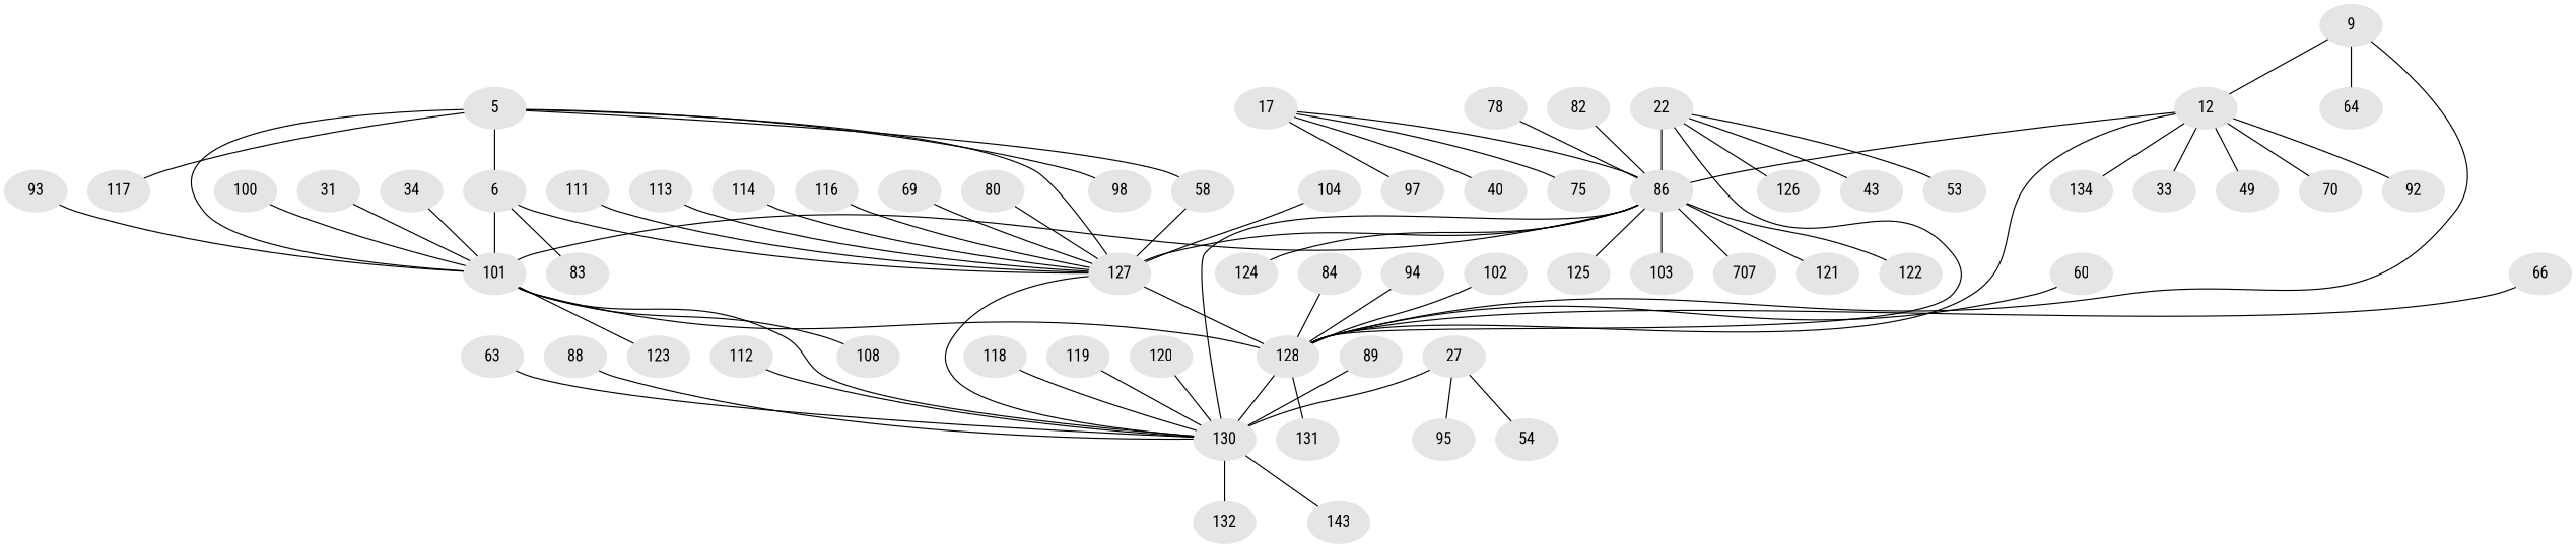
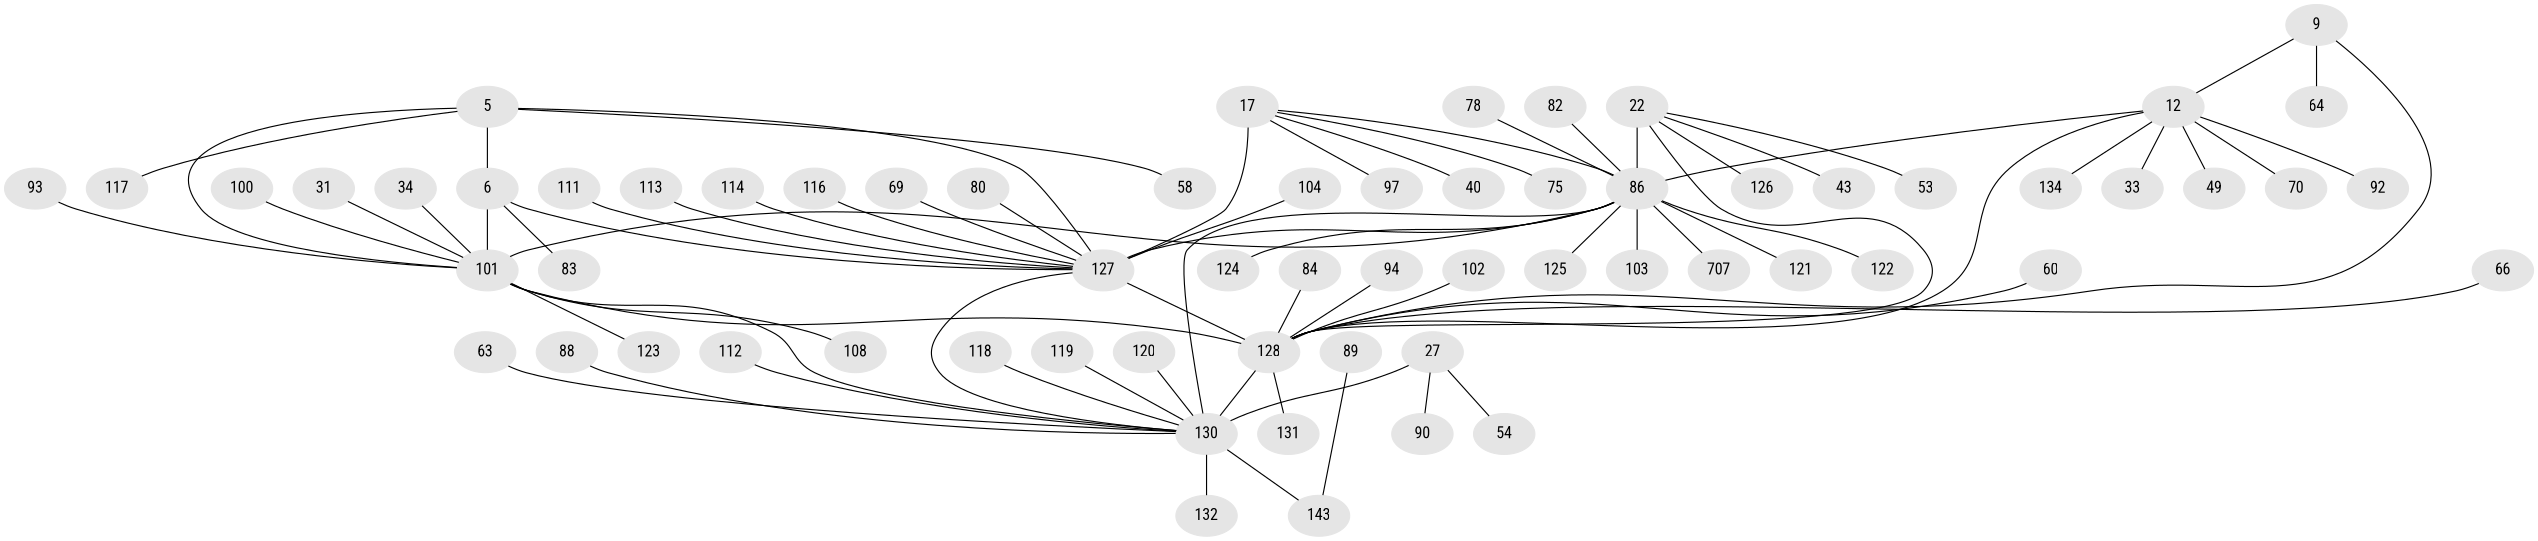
  graph {
    fontname="Roboto Condensed"
    node [color=gray90 fontname="Roboto Condensed" style=filled]
    edge [fontname="Roboto Condensed"]
    5 [super="+4"]
    6 [super="+3"]
    58
-   98
    101 [super="+95+2"]
    117
    127 [super="+67+48+62+77+91+105+18"]
    83
    128 [super="+79+11+46+55"]
    130 [super="+30+99+32+129+36+38+45+61"]
    108 [super="+81"]
    123 [super="+73"]
    9 [super="+7"]
    12 [super="+8"]
    64
    33
    49
    70
    86 [super="+71+72+24+23+57+68+76"]
    92
    134
    131 [super="+115"]
    103
    n24 [label=707]
    121
    122
    124
    125 [super="+85"]
    17 [super="+16"]
    40
    75
    97 [super="+74"]
    22 [super="+20"]
    43
    53 [super="+35"]
    126 [super="+51+87"]
    27 [super="+25"]
    54
-   90 [label=95]
+   90
    132 [super="+109"]
    n41 [label=143]
    31
    34
    60
    63
    66
    69
    78
    80
    82
    84
    88
    89
    93 [super="+59"]
    94
    100
    102
    104
    111
    112
    113
    114
    116
    118 [super="+96"]
    119 [super="+110"]
    120
    5 -- 6 [weight=4]
    5 -- 58
-   5 -- 98
    5 -- 101 [weight=4]
    5 -- 117
    5 -- 127
    6 -- 101 [weight=4]
    6 -- 127
    6 -- 83
    101 -- 128 [weight=2]
    101 -- 130 [weight=2]
    101 -- 108
    101 -- 123
    127 -- 128 [weight=2]
    127 -- 130 [weight=2]
    128 -- 130 [weight=2]
    128 -- 131
    130 -- 132
    130 -- n41
    9 -- 128 [weight=4]
    9 -- 12 [weight=4]
    9 -- 64
    12 -- 128 [weight=4]
    12 -- 33
    12 -- 49
    12 -- 70
    12 -- 86
    12 -- 92
    12 -- 134
    86 -- 101 [weight=3]
    86 -- 127
    86 -- 130 [weight=2]
    86 -- 103
    86 -- n24
    86 -- 121
    86 -- 122
    86 -- 124
    86 -- 125
-   58 -- 127 [weight=8]
+   17 -- 127 [weight=8]
    17 -- 86
    17 -- 40
    17 -- 75
    17 -- 97
    22 -- 128
    22 -- 86 [weight=8]
    22 -- 43
    22 -- 53
    22 -- 126
    27 -- 130 [weight=8]
    27 -- 54
    27 -- 90
    31 -- 101
    34 -- 101
    60 -- 128
    63 -- 130
    66 -- 128
    69 -- 127
    78 -- 86
    80 -- 127
    82 -- 86
    84 -- 128
    88 -- 130
-   89 -- 130
+   89 -- n41
    93 -- 101
    94 -- 128
    100 -- 101
    102 -- 128
    104 -- 127
    111 -- 127
    112 -- 130
    113 -- 127
    114 -- 127
    116 -- 127
    118 -- 130
    119 -- 130
    120 -- 130
  }
